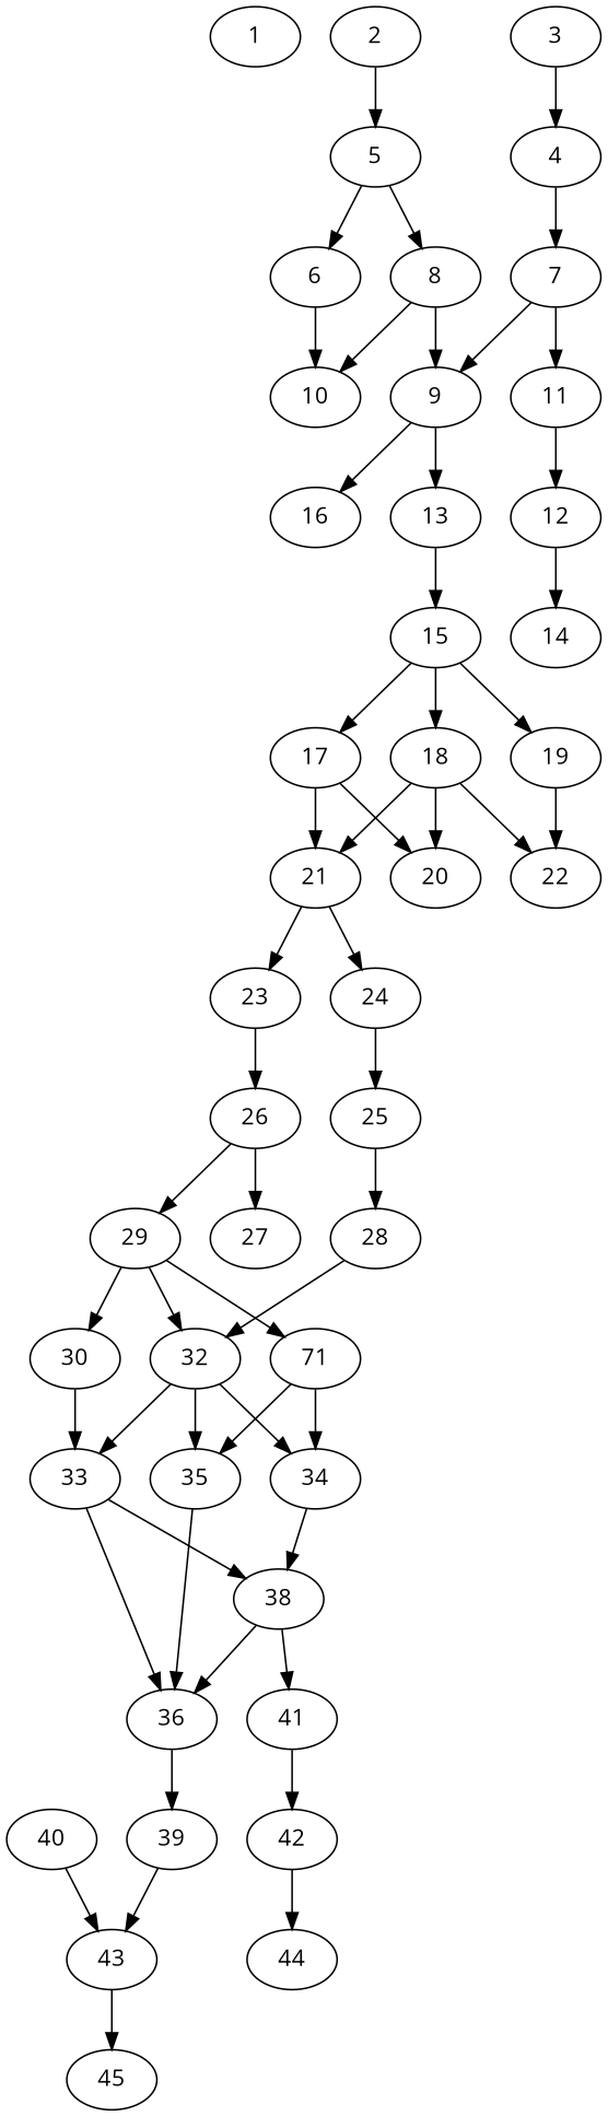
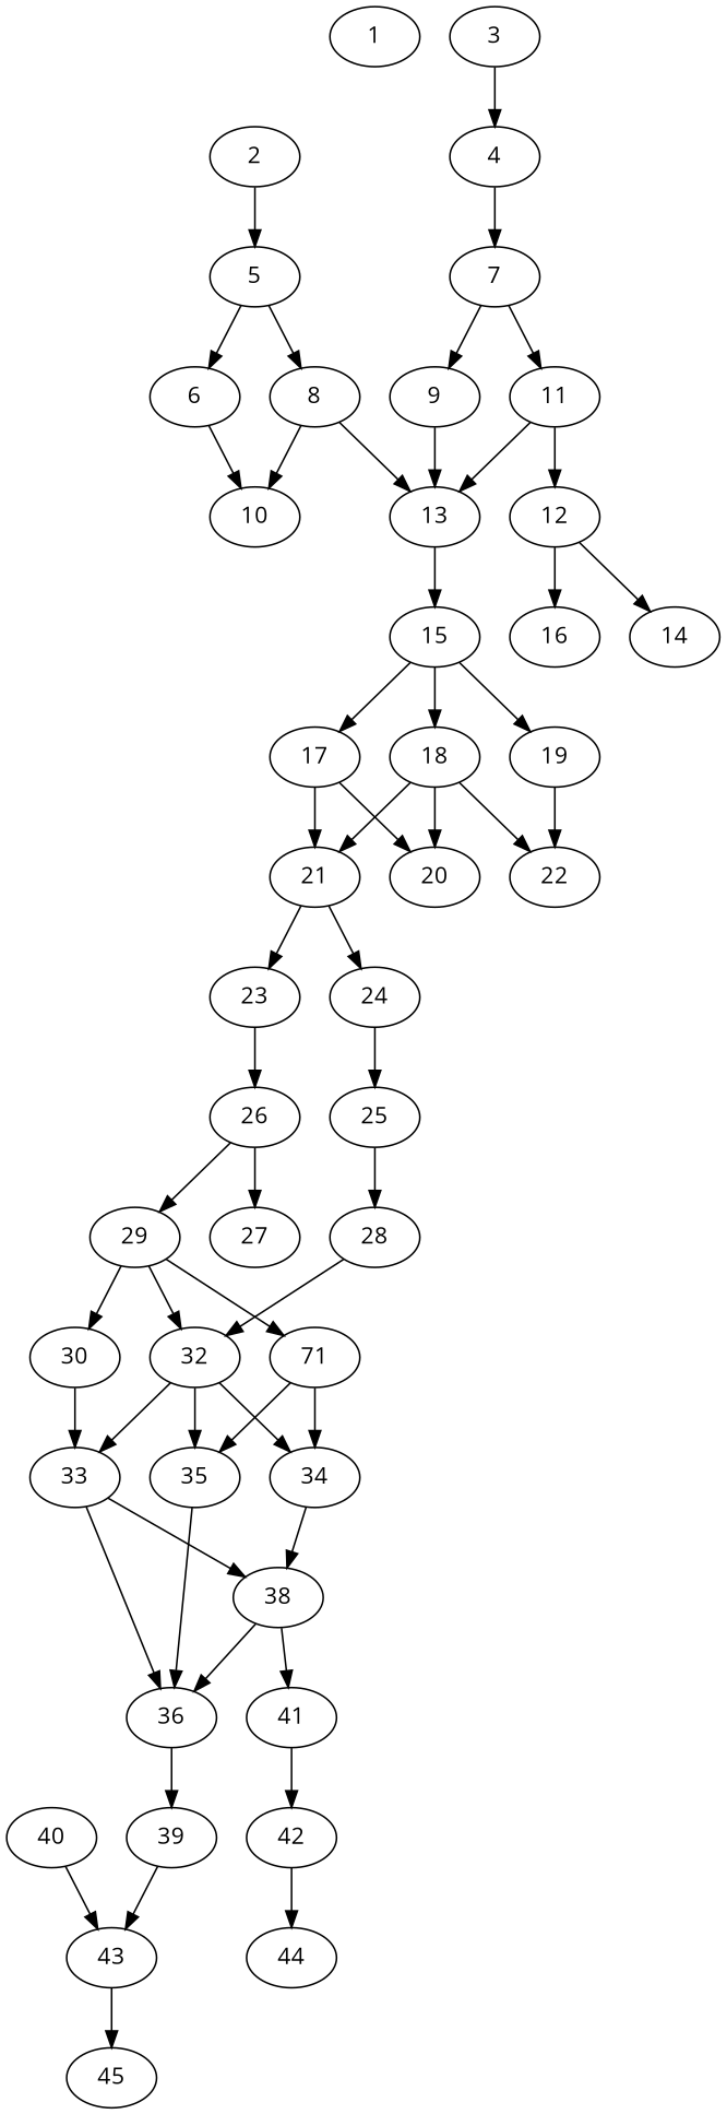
  digraph {
    fontname="Open Sans"
    node [alpha=0.19 fontname="Open Sans"]
    edge [fontname="Open Sans"]
    1 [alpha=0.16 expect_size=51496960]
    2 [alpha=0.02 expect_size=8342528]
    5 [alpha=0.18 expect_size=7286784]
    6 [alpha=0.13 expect_size=21095424]
    8 [alpha=0.18 expect_size=24187904]
    10 [alpha=0.17 expect_size=48054272]
    9 [alpha=0.10 expect_size=20584448]
    3 [alpha=0.01 expect_size=50436096]
    4 [expect_size=9347072]
    7 [alpha=0.09 expect_size=29203456]
    11 [alpha=0.00 expect_size=40282112]
    13 [alpha=0.03 expect_size=36978688]
    12 [alpha=0.08 expect_size=31388672]
    15 [alpha=0.07 expect_size=35982336]
    14 [alpha=0.12 expect_size=38344704]
    16 [alpha=0.14 expect_size=30525440]
    17 [alpha=0.12 expect_size=12914688]
    18 [alpha=0.20 expect_size=33645568]
    19 [alpha=0.04 expect_size=29458432]
    20 [expect_size=5915648]
    21 [alpha=0.14 expect_size=47092736]
    22 [alpha=0.10 expect_size=47766528]
    23 [alpha=0.05 expect_size=19169280]
    24 [alpha=0.02 expect_size=25567232]
    26 [alpha=0.04 expect_size=22857728]
    25 [expect_size=6571008]
    27 [alpha=0.18 expect_size=9306112]
    29 [alpha=0.10 expect_size=37914624]
    28 [alpha=0.01 expect_size=38563840]
    32 [alpha=0.12 expect_size=33107968]
    30 [alpha=0.17 expect_size=48525312]
    n32 [expect_size=47233024 label=71]
    33 [expect_size=9248768]
    34 [expect_size=20848640]
    35 [alpha=0.13 expect_size=24827904]
    36 [alpha=0.17 expect_size=23229440]
    38 [alpha=0.05 expect_size=27636736]
    39 [alpha=0.14 expect_size=29363200]
    41 [alpha=0.13 expect_size=45274112]
    43 [alpha=0.10 expect_size=24383488]
    42 [expect_size=42939392]
    40 [alpha=0.05 expect_size=5242880]
    45 [alpha=0.12 expect_size=19734528]
    44 [alpha=0.11 expect_size=21343232]
    2 -> 5
    5 -> 6
    5 -> 8
    6 -> 10
    8 -> 10
-   8 -> 9
+   8 -> 13
    9 -> 13
    3 -> 4
    4 -> 7
    7 -> 9
    7 -> 11
+   11 -> 13
    11 -> 12
    13 -> 15
    12 -> 14
-   9 -> 16
+   12 -> 16
    15 -> 17
    15 -> 18
    15 -> 19
    17 -> 20
    17 -> 21
    18 -> 20
    18 -> 21
    18 -> 22
    19 -> 22
    21 -> 23
    21 -> 24
    23 -> 26
    24 -> 25
    26 -> 27
    26 -> 29
    25 -> 28
    29 -> 32
    29 -> 30
    29 -> n32
    28 -> 32
    32 -> 33
    32 -> 34
    32 -> 35
    30 -> 33
    n32 -> 34
    n32 -> 35
    33 -> 36
    33 -> 38
    34 -> 38
    35 -> 36
    36 -> 39
    38 -> 36
    38 -> 41
    39 -> 43
    41 -> 42
    43 -> 45
    42 -> 44
    40 -> 43
  }
